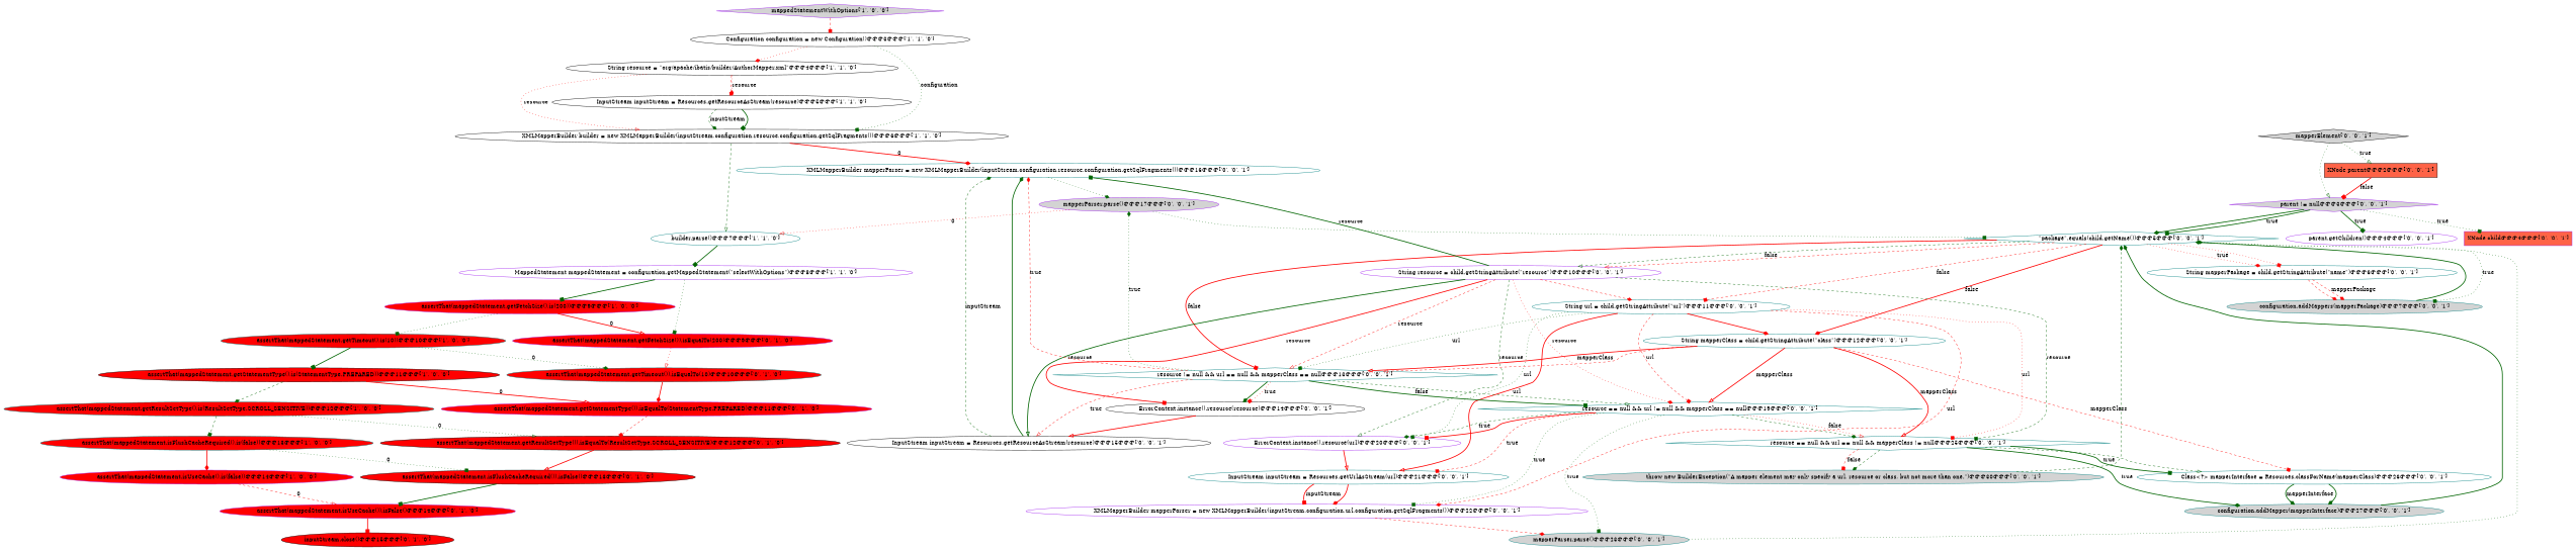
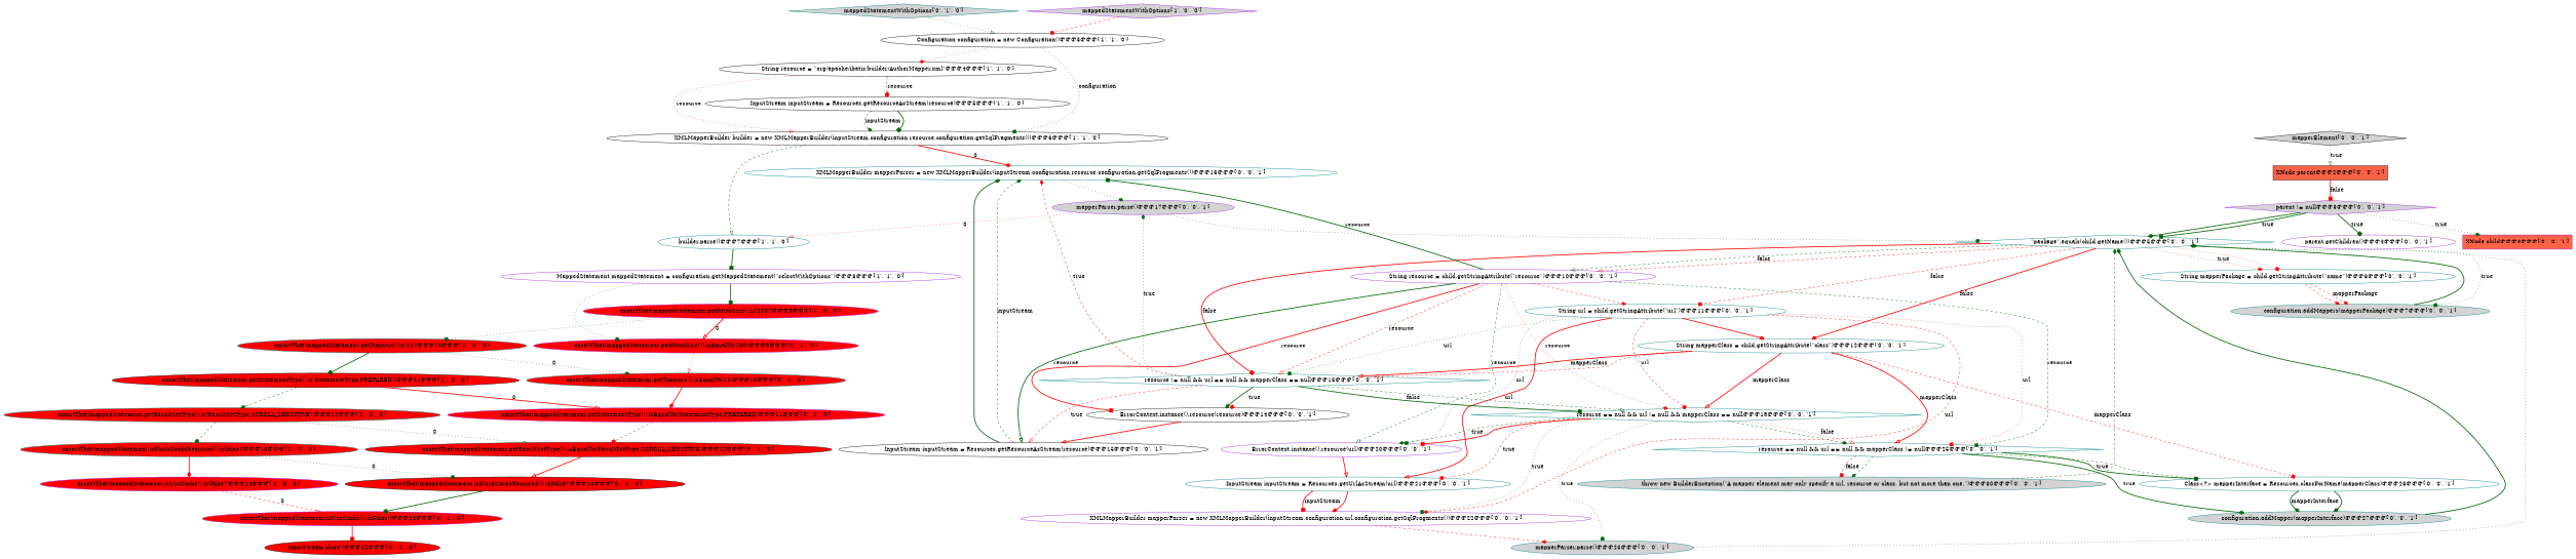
  digraph {
    node [color=teal fillcolor=white shape=ellipse style=filled]
    edge [arrowhead=box color=darkgreen style=bold]
    n1 [color=black fillcolor=red label="inputStream.close()@@@15@@@['0', '1', '0']"]
    n2 [color=black label="String resource = \"org/apache/ibatis/builder/AuthorMapper.xml\"@@@4@@@['1', '1', '0']"]
    n3 [color=black label="XMLMapperBuilder builder = new XMLMapperBuilder(inputStream,configuration,resource,configuration.getSqlFragments())@@@6@@@['1', '1', '0']"]
    n4 [color=black label="InputStream inputStream = Resources.getResourceAsStream(resource)@@@5@@@['1', '1', '0']"]
    n5 [label="XMLMapperBuilder mapperParser = new XMLMapperBuilder(inputStream,configuration,resource,configuration.getSqlFragments())@@@16@@@['0', '0', '1']"]
    n6 [label="builder.parse()@@@7@@@['1', '1', '0']"]
    n7 [color=black fillcolor=red label="assertThat(mappedStatement.getStatementType(),is(StatementType.PREPARED))@@@11@@@['1', '0', '0']"]
    n8 [fillcolor=red label="assertThat(mappedStatement.getResultSetType(),is(ResultSetType.SCROLL_SENSITIVE))@@@12@@@['1', '0', '0']"]
    n9 [color=purple fillcolor=red label="assertThat(mappedStatement.getStatementType()).isEqualTo(StatementType.PREPARED)@@@11@@@['0', '1', '0']"]
    n10 [fillcolor=red label="assertThat(mappedStatement.isFlushCacheRequired(),is(false))@@@13@@@['1', '0', '0']"]
    n11 [color=black fillcolor=red label="assertThat(mappedStatement.getResultSetType()).isEqualTo(ResultSetType.SCROLL_SENSITIVE)@@@12@@@['0', '1', '0']"]
    n12 [fillcolor=lightgray label="configuration.addMapper(mapperInterface)@@@27@@@['0', '0', '1']"]
    n13 [label="\"package\".equals(child.getName())@@@5@@@['0', '0', '1']" shape=diamond]
    n14 [color=purple label="String resource = child.getStringAttribute(\"resource\")@@@10@@@['0', '0', '1']"]
    n15 [label="String url = child.getStringAttribute(\"url\")@@@11@@@['0', '0', '1']"]
    n16 [label="resource != null && url == null && mapperClass == null@@@13@@@['0', '0', '1']" shape=diamond]
    n17 [label="String mapperClass = child.getStringAttribute(\"class\")@@@12@@@['0', '0', '1']"]
    n18 [label="String mapperPackage = child.getStringAttribute(\"name\")@@@6@@@['0', '0', '1']"]
    n19 [fillcolor=lightgray label="configuration.addMappers(mapperPackage)@@@7@@@['0', '0', '1']"]
    n20 [color=purple fillcolor=red label="assertThat(mappedStatement.getFetchSize(),is(200))@@@9@@@['1', '0', '0']"]
    n21 [fillcolor=red label="assertThat(mappedStatement.getTimeout(),is(10))@@@10@@@['1', '0', '0']"]
    n22 [color=purple fillcolor=red label="assertThat(mappedStatement.getFetchSize()).isEqualTo(200)@@@9@@@['0', '1', '0']"]
    n23 [fillcolor=red label="assertThat(mappedStatement.getTimeout()).isEqualTo(10)@@@10@@@['0', '1', '0']"]
+   n24 [fillcolor=lightgray label="mappedStatementWithOptions['0', '1', '0']" shape=diamond]
    n25 [color=black label="Configuration configuration = new Configuration()@@@3@@@['1', '1', '0']"]
    n26 [label="InputStream inputStream = Resources.getUrlAsStream(url)@@@21@@@['0', '0', '1']"]
    n27 [color=purple label="XMLMapperBuilder mapperParser = new XMLMapperBuilder(inputStream,configuration,url,configuration.getSqlFragments())@@@22@@@['0', '0', '1']"]
    n28 [fillcolor=lightgray label="mapperParser.parse()@@@23@@@['0', '0', '1']"]
    n29 [fillcolor=lightgray label="throw new BuilderException(\"A mapper element may only specify a url, resource or class, but not more than one.\")@@@30@@@['0', '0', '1']"]
    n30 [color=black fillcolor=red label="assertThat(mappedStatement.isFlushCacheRequired()).isFalse()@@@13@@@['0', '1', '0']"]
    n31 [color=purple fillcolor=red label="assertThat(mappedStatement.isUseCache(),is(false))@@@14@@@['1', '0', '0']"]
    n32 [color=purple fillcolor=red label="assertThat(mappedStatement.isUseCache()).isFalse()@@@14@@@['0', '1', '0']"]
    n33 [color=purple fillcolor=lightgray label="mapperParser.parse()@@@17@@@['0', '0', '1']"]
    n34 [color=purple label="MappedStatement mappedStatement = configuration.getMappedStatement(\"selectWithOptions\")@@@8@@@['1', '1', '0']"]
    n35 [label="resource == null && url == null && mapperClass != null@@@25@@@['0', '0', '1']" shape=diamond]
    n36 [label="resource == null && url != null && mapperClass == null@@@19@@@['0', '0', '1']" shape=diamond]
    n37 [color=black label="InputStream inputStream = Resources.getResourceAsStream(resource)@@@15@@@['0', '0', '1']"]
    n38 [color=black label="ErrorContext.instance().resource(resource)@@@14@@@['0', '0', '1']"]
    n39 [color=purple label="ErrorContext.instance().resource(url)@@@20@@@['0', '0', '1']"]
    n40 [label="Class<?> mapperInterface = Resources.classForName(mapperClass)@@@26@@@['0', '0', '1']"]
    n41 [color=purple fillcolor=lightgray label="parent != null@@@3@@@['0', '0', '1']" shape=diamond]
    n42 [color=purple label="parent.getChildren()@@@4@@@['0', '0', '1']"]
    n43 [color=purple fillcolor=tomato label="XNode child@@@4@@@['0', '0', '1']" shape=box]
    n44 [color=black fillcolor=lightgray label="mapperElement['0', '0', '1']" shape=diamond]
    n45 [color=black fillcolor=tomato label="XNode parent@@@2@@@['0', '0', '1']" shape=box]
    n46 [color=purple fillcolor=lightgray label="mappedStatementWithOptions['1', '0', '0']" shape=diamond]
    n2 -> n3 [arrowhead=onormal color=red label=resource style=dotted]
    n2 -> n4 [arrowhead=diamond color=red label=resource style=dotted]
    n2 -> n4 [color=red style=dashed]
    n3 -> n5 [arrowhead=diamond color=red label=0]
    n3 -> n6 [arrowhead=onormal style=dashed]
    n4 -> n3
    n4 -> n3 [arrowhead=diamond label=inputStream style=dashed]
    n5 -> n33 [arrowhead=diamond style=dotted]
    n6 -> n34
    n7 -> n8 [arrowhead=diamond style=dashed]
    n7 -> n9 [arrowhead=onormal color=red label=0]
    n8 -> n10 [style=dashed]
    n8 -> n11 [arrowhead=onormal label=0 style=dotted]
    n9 -> n11 [color=red style=dashed]
    n10 -> n30 [label=0 style=dotted]
    n10 -> n31 [arrowhead=diamond color=red]
    n11 -> n30 [arrowhead=onormal color=red]
    n12 -> n13 [arrowhead=diamond]
    n13 -> n14 [arrowhead=onormal color=red style=dashed]
    n13 -> n14 [arrowhead=onormal label=false style=dashed]
    n13 -> n15 [color=red label=false style=dashed]
    n13 -> n16 [color=red label=false]
    n13 -> n17 [arrowhead=diamond color=red label=false]
    n13 -> n18 [arrowhead=diamond color=red label=true style=dotted]
    n13 -> n18 [color=red style=dotted]
    n13 -> n19 [label=true style=dotted]
    n14 -> n5 [label=resource]
    n14 -> n15 [arrowhead=diamond color=red style=dashed]
    n14 -> n16 [arrowhead=onormal color=red label=resource style=dashed]
    n14 -> n35 [label=resource style=dashed]
    n14 -> n36 [arrowhead=diamond color=red label=resource style=dotted]
    n14 -> n37 [arrowhead=onormal label=resource]
    n14 -> n38 [color=red label=resource]
    n14 -> n39 [arrowhead=onormal label=resource style=dashed]
    n15 -> n16 [label=url style=dotted]
    n15 -> n17 [arrowhead=diamond color=red]
    n15 -> n26 [arrowhead=onormal color=red label=url]
    n15 -> n27 [arrowhead=diamond color=red label=url style=dashed]
    n15 -> n35 [color=red label=url style=dotted]
    n15 -> n36 [color=red label=url style=dashed]
    n15 -> n39 [label=url style=dotted]
    n16 -> n5 [arrowhead=diamond color=red label=true style=dashed]
    n16 -> n33 [arrowhead=diamond label=true style=dotted]
    n16 -> n36 [arrowhead=onormal style=dashed]
    n16 -> n36 [label=false]
    n16 -> n37 [arrowhead=onormal color=red label=true style=dashed]
    n16 -> n38 [arrowhead=diamond]
    n16 -> n38 [color=red label=true style=dotted]
    n17 -> n16 [arrowhead=onormal color=red label=mapperClass]
    n17 -> n16 [arrowhead=onormal color=red style=dashed]
    n17 -> n35 [arrowhead=onormal color=red label=mapperClass]
    n17 -> n36 [arrowhead=onormal color=red label=mapperClass]
    n17 -> n40 [color=red label=mapperClass style=dashed]
    n18 -> n19 [arrowhead=diamond color=red label=mapperPackage style=dashed]
    n18 -> n19 [arrowhead=diamond color=red style=dashed]
    n19 -> n13 [arrowhead=diamond]
    n20 -> n21 [style=dotted]
    n20 -> n22 [arrowhead=onormal color=red label=0]
    n21 -> n7
    n21 -> n23 [arrowhead=diamond label=0 style=dotted]
    n22 -> n23 [arrowhead=onormal color=red style=dotted]
    n23 -> n9 [arrowhead=diamond color=red]
+   n24 -> n25 [arrowhead=onormal style=dotted]
    n25 -> n2 [arrowhead=diamond color=red style=dotted]
    n25 -> n3 [label=configuration style=dotted]
    n26 -> n27 [arrowhead=diamond color=red]
    n26 -> n27 [color=red label=inputStream]
    n27 -> n28 [arrowhead=diamond color=red style=dashed]
    n28 -> n13 [arrowhead=diamond style=dotted]
    n29 -> n13 [arrowhead=diamond style=dashed]
    n30 -> n32
    n31 -> n32 [arrowhead=onormal color=red label=0 style=dashed]
    n32 -> n1 [color=red]
    n33 -> n6 [arrowhead=onormal color=red label=0 style=dotted]
    n33 -> n13 [style=dotted]
    n34 -> n20
    n34 -> n22 [style=dotted]
    n35 -> n12 [arrowhead=diamond label=true]
    n35 -> n29 [arrowhead=diamond style=dashed]
    n35 -> n29 [color=red label=false style=dashed]
    n35 -> n40 [arrowhead=onormal style=dashed]
    n35 -> n40 [label=true]
    n36 -> n26 [color=red label=true style=dashed]
    n36 -> n27 [label=true style=dotted]
    n36 -> n28 [label=true style=dotted]
    n36 -> n35 [arrowhead=diamond style=dashed]
    n36 -> n35 [arrowhead=onormal color=red label=false style=dotted]
    n36 -> n39 [color=red]
    n36 -> n39 [arrowhead=diamond label=true style=dashed]
    n37 -> n5 [arrowhead=diamond label=inputStream style=dashed]
    n37 -> n5 [arrowhead=diamond]
    n38 -> n37 [arrowhead=onormal color=red]
    n39 -> n26 [arrowhead=onormal color=red]
    n40 -> n12 [arrowhead=diamond]
    n40 -> n12 [arrowhead=diamond label=mapperInterface]
    n41 -> n13 [arrowhead=diamond]
    n41 -> n13 [label=true]
    n41 -> n42 [label=true]
-   n41 -> n43 [label=true style=dotted]
-   n44 -> n41 [arrowhead=onormal style=dotted]
+   n41 -> n43 [arrowhead=diamond label=true style=dotted]
    n44 -> n45 [arrowhead=onormal label=true style=dotted]
    n45 -> n41 [color=red label=false]
    n46 -> n25 [color=red style=dashed]
  }
